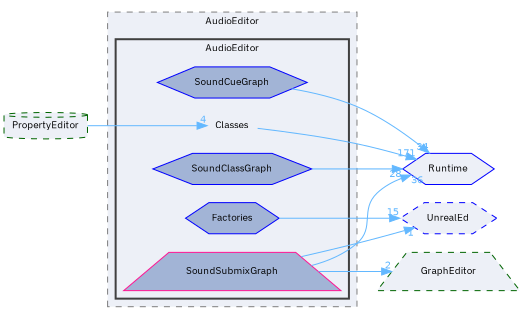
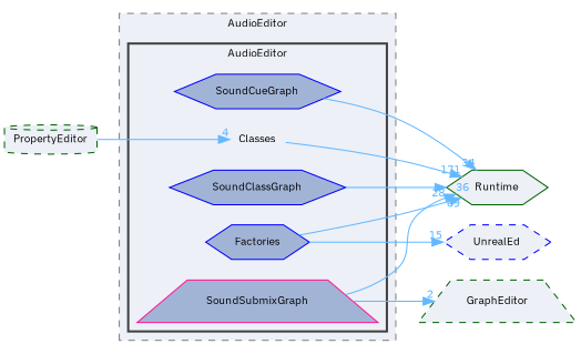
  digraph {
    compound=true
    fontname="IBM Plex Sans"
    rankdir=LR
    node [color=blue fontname="IBM Plex Sans" fontsize=10 shape=hexagon fillcolor="#a2b4d6" style=filled]
    edge [color=steelblue1 fontcolor=steelblue1 fontname="IBM Plex Sans" fontsize=10 labeldistance=1.5 labelfontname=Helvetica labelfontsize=10]
    n1 [height=0.2 label=Classes shape=plaintext width=0.4 fillcolor="" style=""]
    n2 [height=0.2 label=Factories width=0.4]
    n3 [height=0.2 label=SoundClassGraph width=0.4]
    n4 [height=0.2 label=SoundCueGraph width=0.4]
    n5 [color=deeppink height=0.2 label=SoundSubmixGraph shape=trapezium width=0.4]
-   n6 [fillcolor="#edf0f7" height=0.2 label=Runtime width=0.4]
+   n6 [color=darkgreen fillcolor="#edf0f7" height=0.2 label=Runtime width=0.4]
    n7 [fillcolor="#edf0f7" height=0.2 label=UnrealEd style="filled,dashed" width=0.4]
    n8 [color=darkgreen fillcolor="#edf0f7" height=0.2 label=GraphEditor shape=trapezium style="filled,dashed" width=0.4]
    n9 [color=darkgreen fillcolor="#edf0f7" height=0.2 label=PropertyEditor shape=cylinder style="filled,dashed" width=0.4]
    subgraph cluster_1 {
      bgcolor="#edf0f7"
      fontsize=10
      label=AudioEditor
      pencolor=grey50
      style="filled,dashed"
      subgraph cluster_2 {
        bgcolor="#edf0f7"
        fontsize=10
        label=AudioEditor
        pencolor=grey25
        style="filled,bold"
        n1
        n2
        n3
        n4
        n5
      }
    }
    n1 -> n6 [headlabel=171]
+   n2 -> n6 [headlabel=69]
    n2 -> n7 [headlabel=15]
    n3 -> n6 [headlabel=28]
    n4 -> n6 [headlabel=34]
    n5 -> n6 [headlabel=36]
-   n5 -> n7 [headlabel=1]
    n5 -> n8 [headlabel=2]
    n9 -> n1 [headlabel=4]
  }
